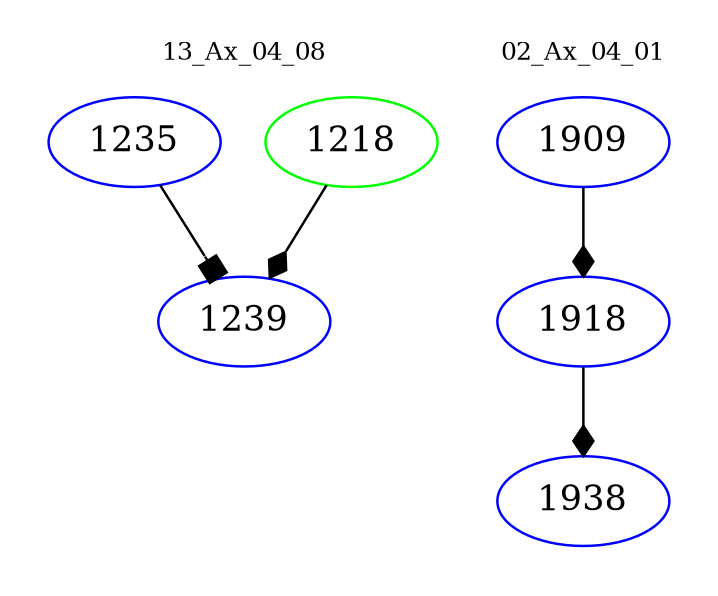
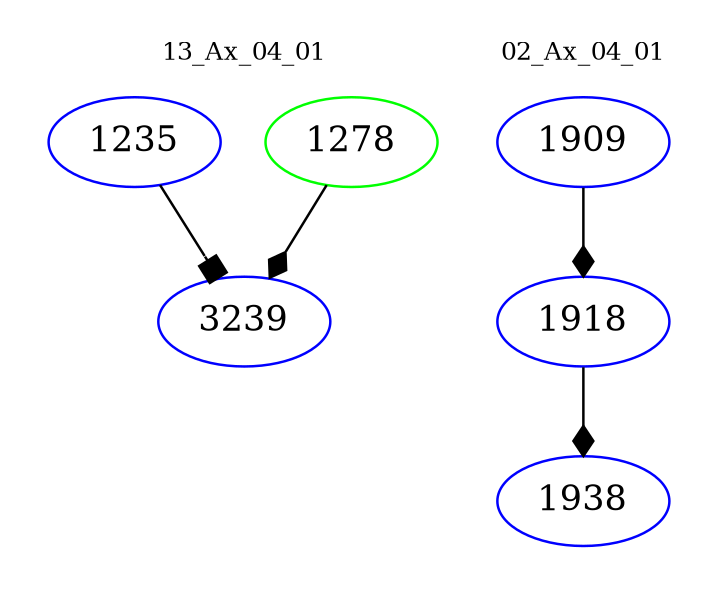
  digraph {
    node [color=blue]
    edge [arrowhead=diamond color=black]
-   n1 [color=green label=1218]
+   n1 [color=green label=1278]
    n2 [label=1235]
-   n3 [label=1239]
+   n3 [label=3239]
    n4 [label=1909]
    n5 [label=1918]
    n6 [label=1938]
    subgraph cluster_1 {
      color=white
      fontsize=10
-     label="13_Ax_04_08"
+     label="13_Ax_04_01"
      n1
      n2
      n3
    }
    subgraph cluster_2 {
      color=white
      fontsize=10
      label="02_Ax_04_01"
      n4
      n5
      n6
    }
    n1 -> n3
    n2 -> n3 [arrowhead=box]
    n4 -> n5
    n5 -> n6
  }
